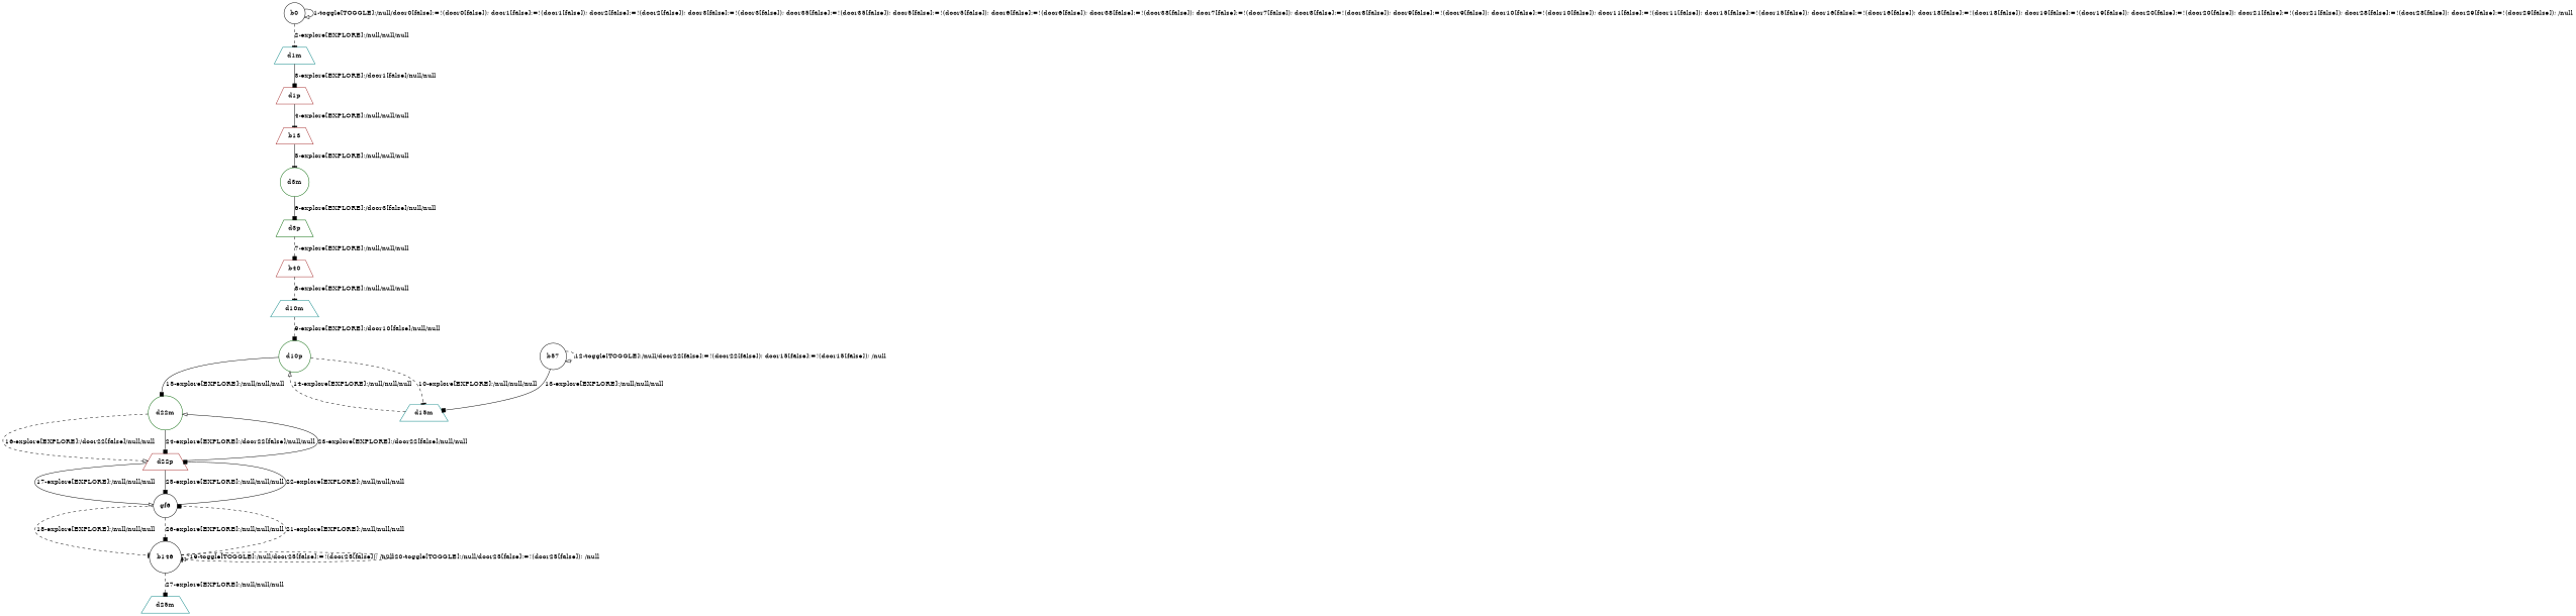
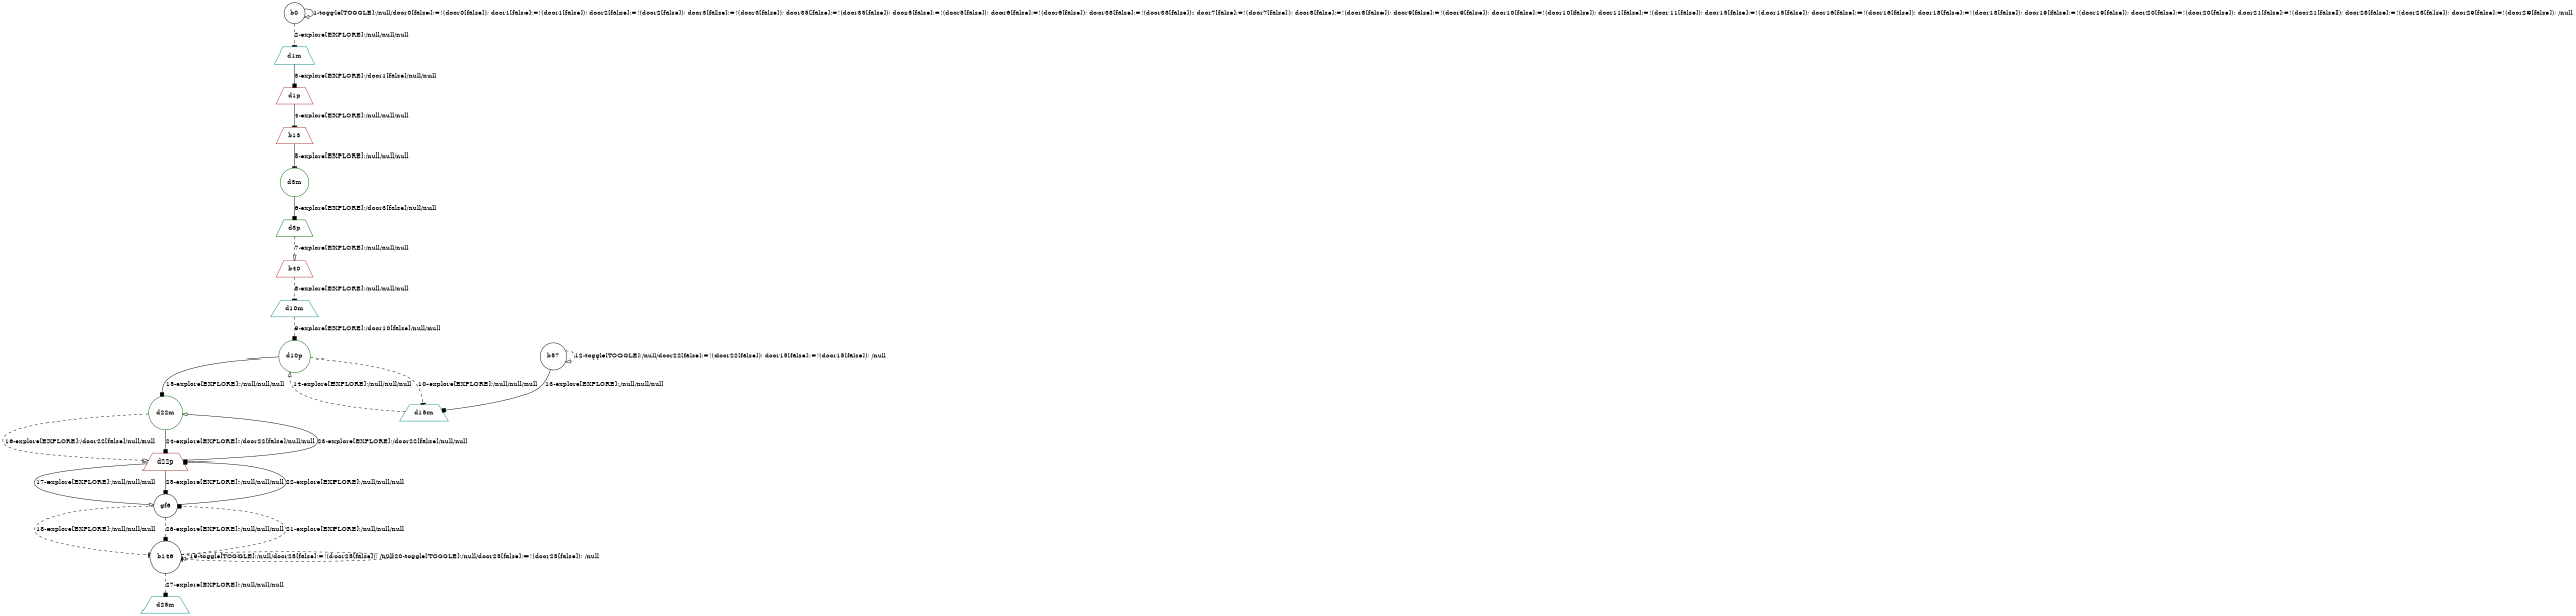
  digraph {
    node [color=black shape=trapezium]
    edge [arrowhead=box style=dashed]
    b0 [shape=circle]
    d1m [color=teal]
    d1p [color=brown]
    b13 [color=brown]
    d3m [color=darkgreen shape=circle]
    d3p [color=darkgreen]
    b40 [color=brown]
    d10m [color=teal]
    d10p [color=darkgreen shape=circle]
    d15m [color=teal]
    d22m [color=darkgreen shape=circle]
    d22p [color=brown]
    b57 [shape=circle]
    gf6 [shape=circle]
    b146 [shape=circle]
    d25m [color=teal]
    b0 -> b0 [arrowhead=onormal label="1-toggle[TOGGLE];/null/door0[false]:=!(door0[false]); door1[false]:=!(door1[false]); door2[false]:=!(door2[false]); door3[false]:=!(door3[false]); door35[false]:=!(door35[false]); door5[false]:=!(door5[false]); door6[false]:=!(door6[false]); door38[false]:=!(door38[false]); door7[false]:=!(door7[false]); door8[false]:=!(door8[false]); door9[false]:=!(door9[false]); door10[false]:=!(door10[false]); door11[false]:=!(door11[false]); door15[false]:=!(door15[false]); door16[false]:=!(door16[false]); door18[false]:=!(door18[false]); door19[false]:=!(door19[false]); door20[false]:=!(door20[false]); door21[false]:=!(door21[false]); door28[false]:=!(door28[false]); door29[false]:=!(door29[false]); /null" style=solid]
    b0 -> d1m [arrowhead=tee label="2-explore[EXPLORE];/null/null/null"]
    d1m -> d1p [label="3-explore[EXPLORE];/door1[false]/null/null" style=solid]
    d1p -> b13 [arrowhead=tee label="4-explore[EXPLORE];/null/null/null" style=solid]
    b13 -> d3m [arrowhead=tee label="5-explore[EXPLORE];/null/null/null" style=solid]
    d3m -> d3p [label="6-explore[EXPLORE];/door3[false]/null/null" style=solid]
-   d3p -> b40 [label="7-explore[EXPLORE];/null/null/null"]
+   d3p -> b40 [arrowhead=onormal label="7-explore[EXPLORE];/null/null/null"]
    b40 -> d10m [arrowhead=tee label="8-explore[EXPLORE];/null/null/null"]
    d10m -> d10p [label="9-explore[EXPLORE];/door10[false]/null/null"]
    d10p -> d15m [arrowhead=tee label="10-explore[EXPLORE];/null/null/null"]
    d10p -> d22m [label="15-explore[EXPLORE];/null/null/null" style=solid]
    d15m -> d10p [arrowhead=onormal label="14-explore[EXPLORE];/null/null/null"]
    d22m -> d22p [arrowhead=onormal label="16-explore[EXPLORE];/door22[false]/null/null"]
    d22m -> d22p [label="24-explore[EXPLORE];/door22[false]/null/null" style=solid]
    d22p -> d22m [arrowhead=onormal label="23-explore[EXPLORE];/door22[false]/null/null" style=solid]
    d22p -> gf6 [arrowhead=onormal label="17-explore[EXPLORE];/null/null/null" style=solid]
    d22p -> gf6 [label="25-explore[EXPLORE];/null/null/null" style=solid]
    b57 -> d15m [label="13-explore[EXPLORE];/null/null/null" style=solid]
    b57 -> b57 [arrowhead=onormal label="12-toggle[TOGGLE];/null/door22[false]:=!(door22[false]); door15[false]:=!(door15[false]); /null"]
    gf6 -> d22p [label="22-explore[EXPLORE];/null/null/null" style=solid]
    gf6 -> b146 [arrowhead=tee label="18-explore[EXPLORE];/null/null/null"]
    gf6 -> b146 [label="26-explore[EXPLORE];/null/null/null"]
    b146 -> gf6 [label="21-explore[EXPLORE];/null/null/null"]
    b146 -> b146 [arrowhead=onormal label="19-toggle[TOGGLE];/null/door25[false]:=!(door25[false]); /null"]
    b146 -> b146 [arrowhead=tee label="20-toggle[TOGGLE];/null/door25[false]:=!(door25[false]); /null"]
    b146 -> d25m [label="27-explore[EXPLORE];/null/null/null"]
  }
